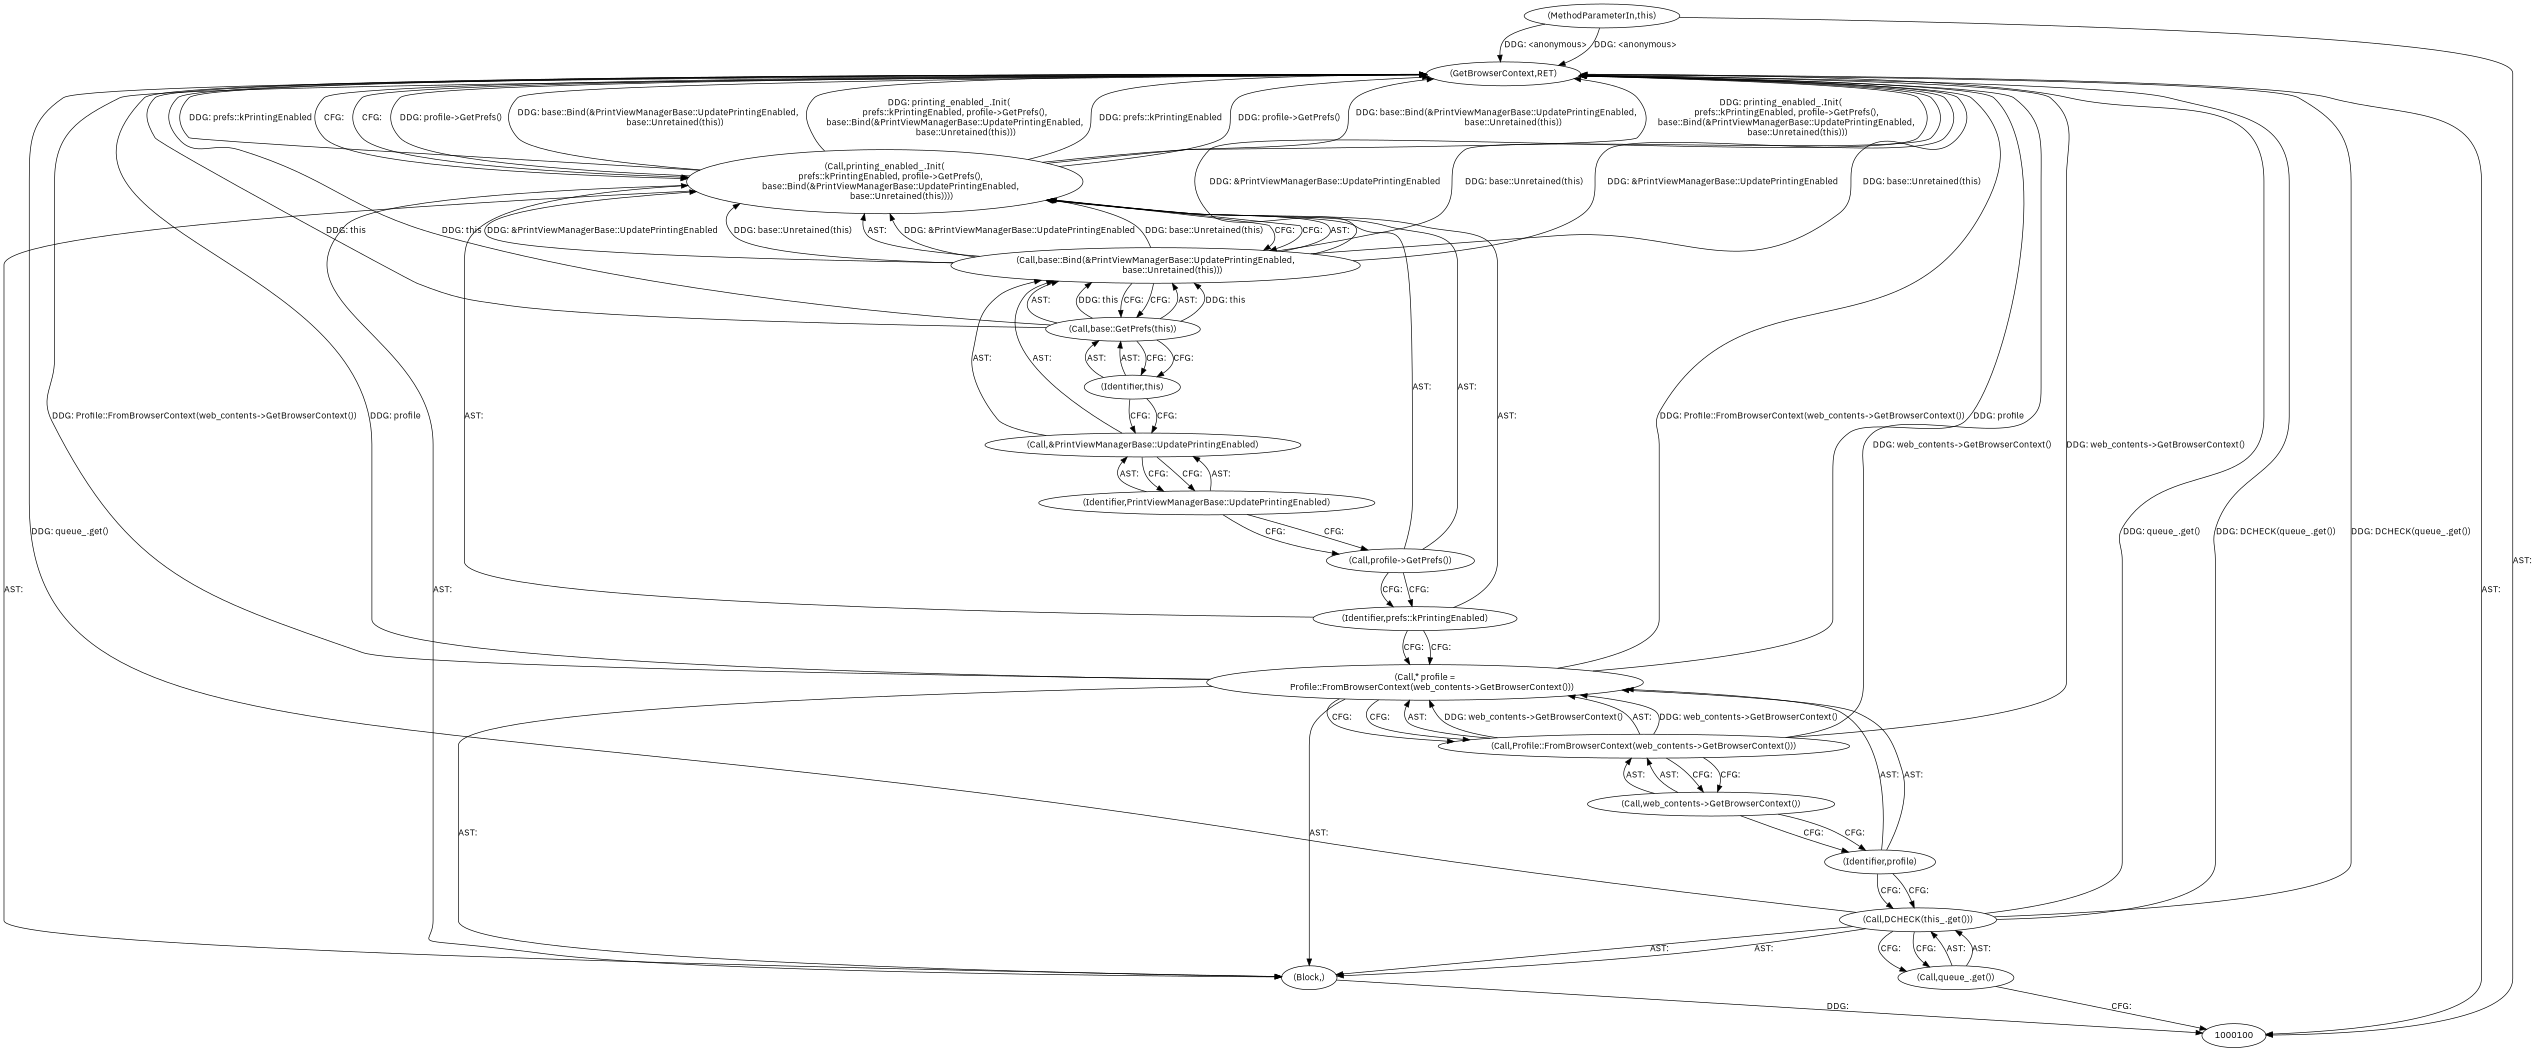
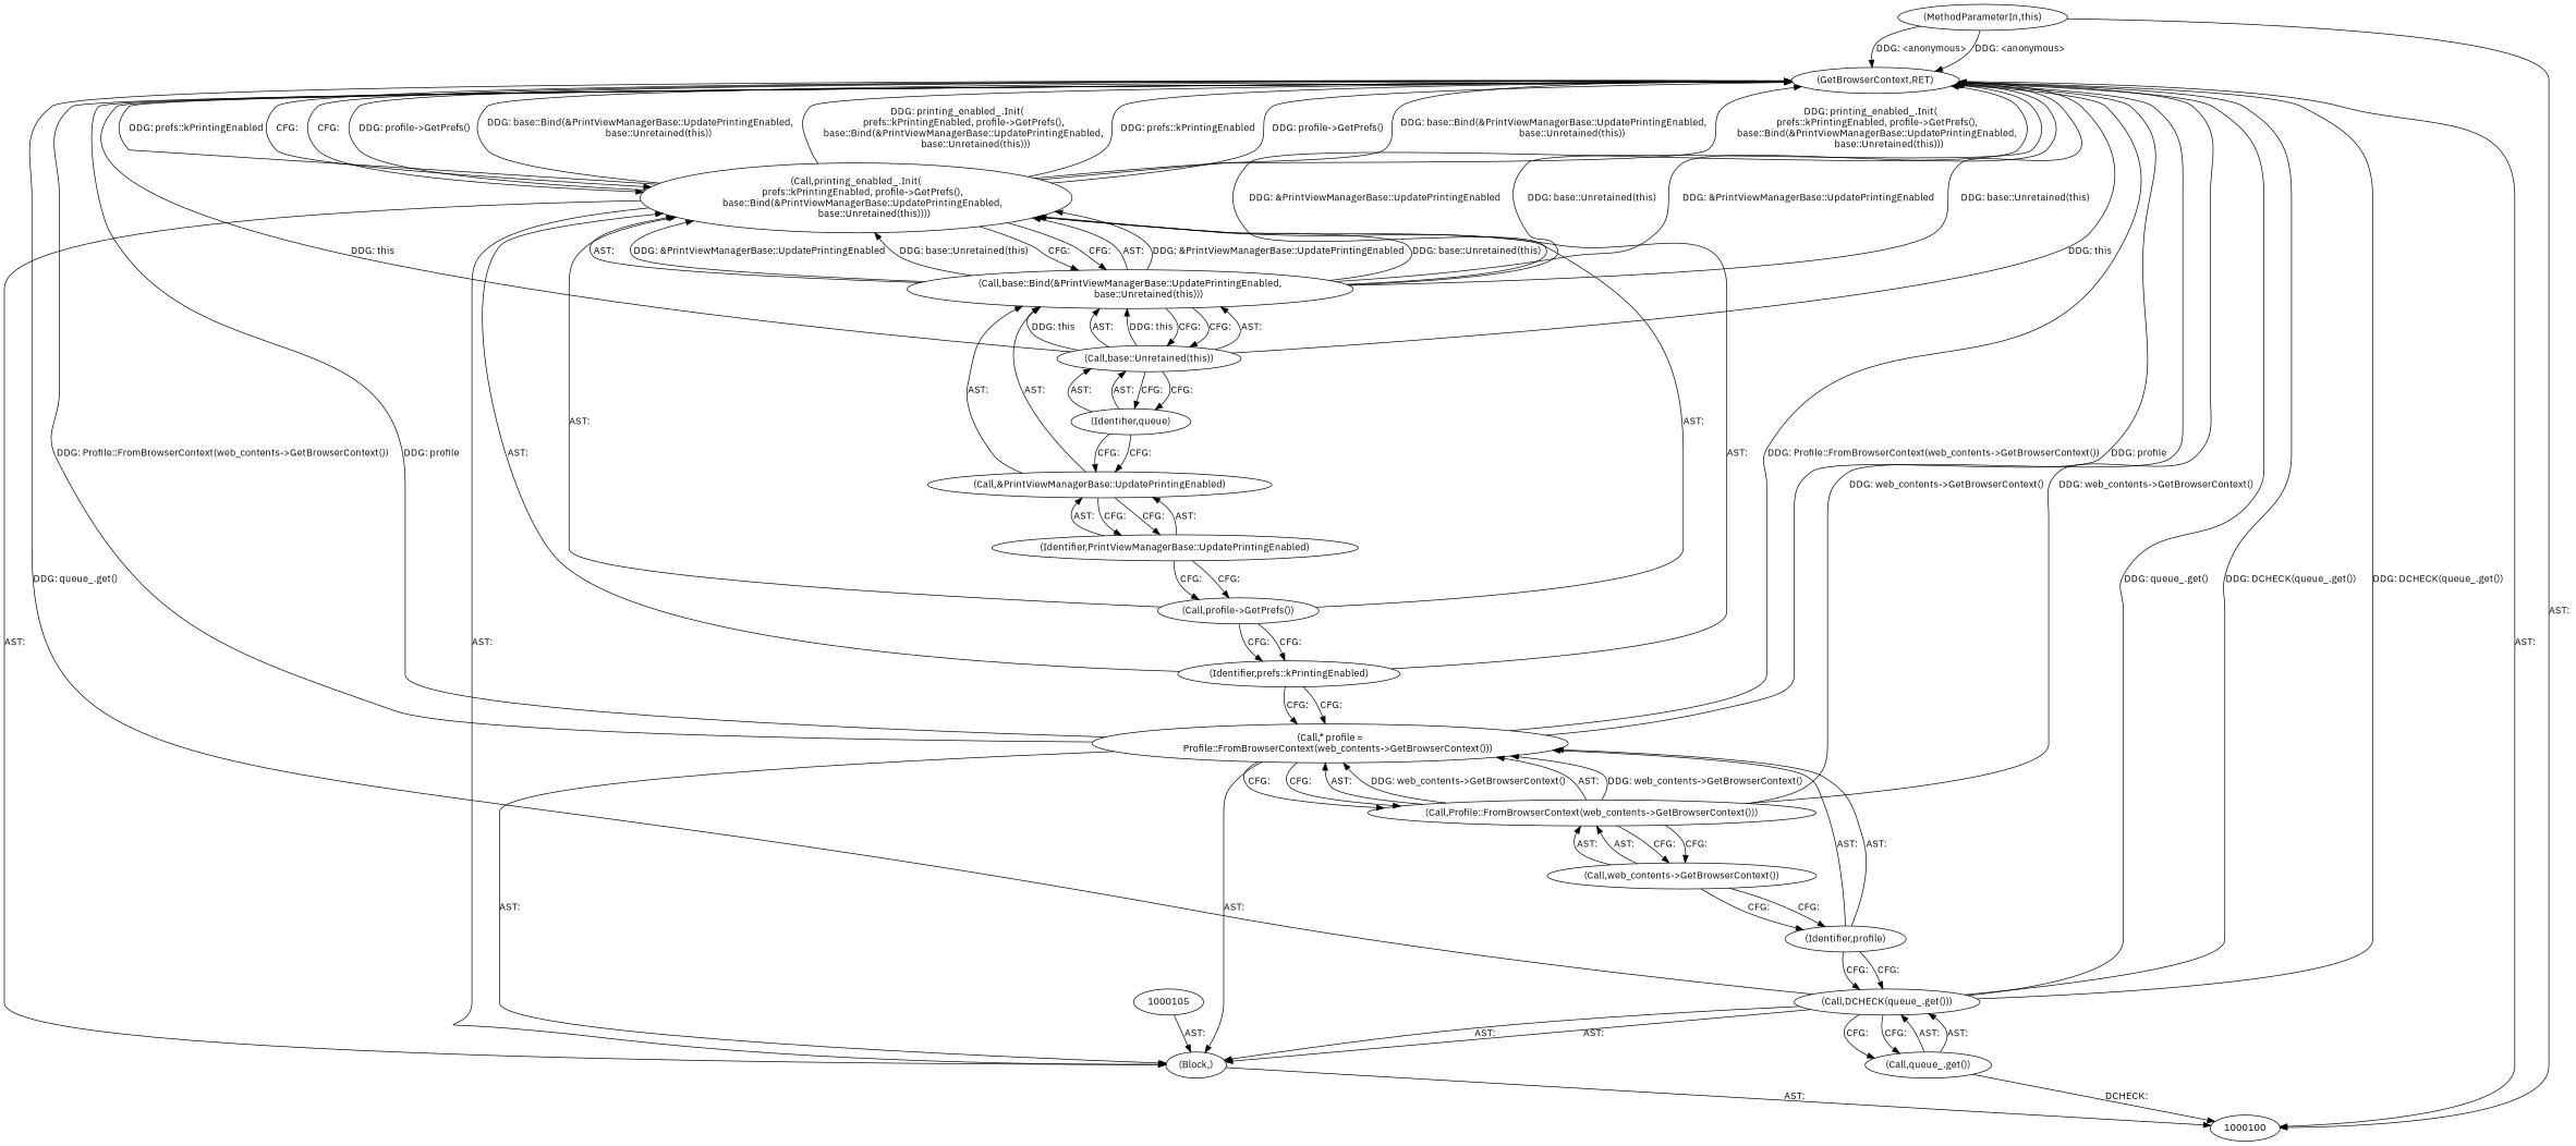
  digraph {
    fontname="IBM Plex Sans"
    node [fontname="IBM Plex Sans"]
    edge [fontname="IBM Plex Sans"]
    n1 [label="(MethodParameterIn,this)"]
    n2 [label="(GetBrowserContext,RET)"]
    1000100
    n4 [label="(Call,printing_enabled_.Init(\n      prefs::kPrintingEnabled, profile->GetPrefs(),\n      base::Bind(&PrintViewManagerBase::UpdatePrintingEnabled,\n                 base::Unretained(this))))"]
    n5 [label="(Block,)"]
    n6 [label="(Call,base::Bind(&PrintViewManagerBase::UpdatePrintingEnabled,\n                 base::Unretained(this)))"]
    n7 [label="(Call,queue_.get())"]
-   n8 [label="(Call,DCHECK(this_.get()))"]
+   n8 [label="(Call,DCHECK(queue_.get()))"]
    n9 [label="(Call,* profile =\n       Profile::FromBrowserContext(web_contents->GetBrowserContext()))"]
    n10 [label="(Call,Profile::FromBrowserContext(web_contents->GetBrowserContext()))"]
    n11 [label="(Call,web_contents->GetBrowserContext())"]
    n12 [label="(Identifier,profile)"]
-   n13 [label="(Call,base::GetPrefs(this))"]
+   n13 [label="(Call,base::Unretained(this))"]
    n14 [label="(Call,profile->GetPrefs())"]
    n15 [label="(Identifier,prefs::kPrintingEnabled)"]
    n16 [label="(Call,&PrintViewManagerBase::UpdatePrintingEnabled)"]
    n17 [label="(Identifier,PrintViewManagerBase::UpdatePrintingEnabled)"]
-   n18 [label="(Identifier,this)"]
+   n18 [label="(Identifier,queue)"]
+   1000105
    n1 -> n2 [label="DDG: <anonymous>"]
    n1 -> n2 [label="DDG: <anonymous>"]
    n1 -> 1000100 [label="AST: "]
    n2 -> 1000100 [label="AST: "]
    n2 -> n4 [label="CFG: "]
    n2 -> n4 [label="CFG: "]
    n4 -> n2 [label="DDG: profile->GetPrefs()"]
    n4 -> n2 [label="DDG: base::Bind(&PrintViewManagerBase::UpdatePrintingEnabled,\n                 base::Unretained(this))"]
    n4 -> n2 [label="DDG: printing_enabled_.Init(\n      prefs::kPrintingEnabled, profile->GetPrefs(),\n      base::Bind(&PrintViewManagerBase::UpdatePrintingEnabled,\n                 base::Unretained(this)))"]
    n4 -> n2 [label="DDG: prefs::kPrintingEnabled"]
    n4 -> n2 [label="DDG: profile->GetPrefs()"]
    n4 -> n2 [label="DDG: base::Bind(&PrintViewManagerBase::UpdatePrintingEnabled,\n                 base::Unretained(this))"]
    n4 -> n2 [label="DDG: printing_enabled_.Init(\n      prefs::kPrintingEnabled, profile->GetPrefs(),\n      base::Bind(&PrintViewManagerBase::UpdatePrintingEnabled,\n                 base::Unretained(this)))"]
    n4 -> n2 [label="DDG: prefs::kPrintingEnabled"]
    n4 -> n5 [label="AST: "]
    n4 -> n5 [label="AST: "]
    n4 -> n6 [label="CFG: "]
    n4 -> n6 [label="CFG: "]
-   n5 -> 1000100 [label="DDG: "]
+   n5 -> 1000100 [label="AST: "]
    n6 -> n2 [label="DDG: &PrintViewManagerBase::UpdatePrintingEnabled"]
    n6 -> n2 [label="DDG: base::Unretained(this)"]
    n6 -> n2 [label="DDG: &PrintViewManagerBase::UpdatePrintingEnabled"]
    n6 -> n2 [label="DDG: base::Unretained(this)"]
    n6 -> n4 [label="AST: "]
    n6 -> n4 [label="DDG: &PrintViewManagerBase::UpdatePrintingEnabled"]
    n6 -> n4 [label="DDG: base::Unretained(this)"]
    n6 -> n4 [label="AST: "]
    n6 -> n4 [label="DDG: &PrintViewManagerBase::UpdatePrintingEnabled"]
    n6 -> n4 [label="DDG: base::Unretained(this)"]
    n6 -> n13 [label="CFG: "]
    n6 -> n13 [label="CFG: "]
-   n7 -> 1000100 [label="CFG: "]
+   n7 -> 1000100 [label="DCHECK: "]
    n7 -> n8 [label="AST: "]
    n7 -> n8 [label="AST: "]
    n8 -> n2 [label="DDG: queue_.get()"]
    n8 -> n2 [label="DDG: DCHECK(queue_.get())"]
    n8 -> n2 [label="DDG: queue_.get()"]
    n8 -> n2 [label="DDG: DCHECK(queue_.get())"]
    n8 -> n5 [label="AST: "]
    n8 -> n5 [label="AST: "]
    n8 -> n7 [label="CFG: "]
    n8 -> n7 [label="CFG: "]
    n9 -> n2 [label="DDG: Profile::FromBrowserContext(web_contents->GetBrowserContext())"]
    n9 -> n2 [label="DDG: profile"]
    n9 -> n2 [label="DDG: Profile::FromBrowserContext(web_contents->GetBrowserContext())"]
    n9 -> n2 [label="DDG: profile"]
    n9 -> n5 [label="AST: "]
    n9 -> n5 [label="AST: "]
    n9 -> n10 [label="CFG: "]
    n9 -> n10 [label="CFG: "]
    n10 -> n2 [label="DDG: web_contents->GetBrowserContext()"]
    n10 -> n2 [label="DDG: web_contents->GetBrowserContext()"]
    n10 -> n9 [label="AST: "]
    n10 -> n9 [label="DDG: web_contents->GetBrowserContext()"]
    n10 -> n9 [label="AST: "]
    n10 -> n9 [label="DDG: web_contents->GetBrowserContext()"]
    n10 -> n11 [label="CFG: "]
    n10 -> n11 [label="CFG: "]
    n11 -> n10 [label="AST: "]
    n11 -> n10 [label="AST: "]
    n11 -> n12 [label="CFG: "]
    n11 -> n12 [label="CFG: "]
    n12 -> n8 [label="CFG: "]
    n12 -> n8 [label="CFG: "]
    n12 -> n9 [label="AST: "]
    n12 -> n9 [label="AST: "]
    n13 -> n2 [label="DDG: this"]
    n13 -> n2 [label="DDG: this"]
    n13 -> n6 [label="AST: "]
    n13 -> n6 [label="DDG: this"]
    n13 -> n6 [label="AST: "]
    n13 -> n6 [label="DDG: this"]
    n13 -> n18 [label="CFG: "]
    n13 -> n18 [label="CFG: "]
    n14 -> n4 [label="AST: "]
    n14 -> n4 [label="AST: "]
    n14 -> n15 [label="CFG: "]
    n14 -> n15 [label="CFG: "]
    n15 -> n4 [label="AST: "]
    n15 -> n4 [label="AST: "]
    n15 -> n9 [label="CFG: "]
    n15 -> n9 [label="CFG: "]
    n16 -> n6 [label="AST: "]
    n16 -> n6 [label="AST: "]
    n16 -> n17 [label="CFG: "]
    n16 -> n17 [label="CFG: "]
    n17 -> n14 [label="CFG: "]
    n17 -> n14 [label="CFG: "]
    n17 -> n16 [label="AST: "]
    n17 -> n16 [label="AST: "]
    n18 -> n13 [label="AST: "]
    n18 -> n13 [label="AST: "]
    n18 -> n16 [label="CFG: "]
    n18 -> n16 [label="CFG: "]
+   1000105 -> n5 [label="AST: "]
  }
